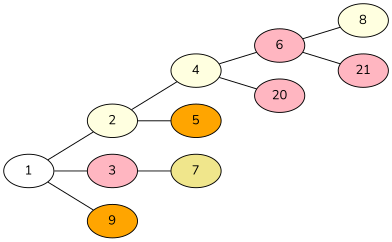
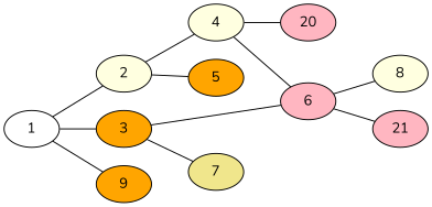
  graph {
    fontname=Nunito
    rankdir=LR
    node [chem=C fillcolor=lightpink fontname=Nunito style=filled]
    edge [fontname=Nunito valence=1]
    1 [fillcolor=white]
    2 [fillcolor=lightyellow]
-   3
+   3 [fillcolor=orange]
    9 [chem=H fillcolor=orange]
    4 [fillcolor=lightyellow]
    5 [chem=Cl fillcolor=orange]
    6
    7 [chem=Cl fillcolor=khaki]
    n9 [chem=H label=20]
    8 [chem=N fillcolor=lightyellow]
    n11 [chem=H label=21]
    1 -- 2
    1 -- 3 [valence=2]
    1 -- 9
    2 -- 4 [valence=2]
    2 -- 5
+   3 -- 6
    3 -- 7
    4 -- 6
    4 -- n9
    6 -- 8 [valence=2]
    6 -- n11
  }
